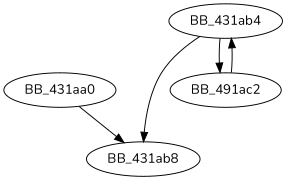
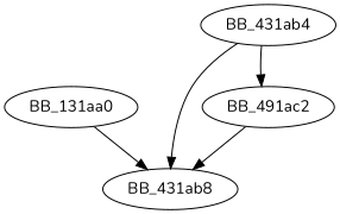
  digraph {
    fontname=Nunito
    node [fontname=Nunito]
    edge [fontname=Nunito]
-   BB_431aa0
+   BB_431aa0 [label=BB_131aa0]
    BB_431ab8
    BB_431ab4
    n4 [label=BB_491ac2]
    BB_431aa0 -> BB_431ab8
    BB_431ab4 -> BB_431ab8
    BB_431ab4 -> n4
-   n4 -> BB_431ab4
+   n4 -> BB_431ab8
  }
